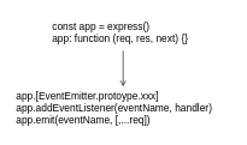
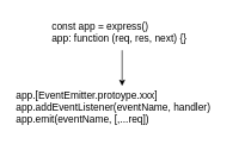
  <mxCell id="0" />
  <mxCell id="1" parent="0" />
- <mxCell id="2" style="edgeStyle=orthogonalEdgeStyle;rounded=0;orthogonalLoop=1;jettySize=auto;html=1;endArrow=open;" parent="1" source="3" target="4" edge="1"><mxGeometry relative="1" as="geometry" /></mxCell>
+ <mxCell id="2" style="edgeStyle=orthogonalEdgeStyle;rounded=0;orthogonalLoop=1;jettySize=auto;html=1;" parent="1" source="3" target="4" edge="1"><mxGeometry relative="1" as="geometry" /></mxCell>
  <mxCell id="3" value="&lt;font style=&quot;font-size: 14px;&quot;&gt;const app = express()&lt;br&gt;app: function (req, res, next) {}&lt;/font&gt;" style="text;html=1;strokeColor=none;fillColor=none;align=left;verticalAlign=middle;whiteSpace=wrap;rounded=0;" parent="1" vertex="1"><mxGeometry x="70" y="20" width="200" height="50" as="geometry" /></mxCell>
  <mxCell id="4" value="&lt;span style=&quot;font-size: 14px;&quot;&gt;app.[EventEmitter.protoype.xxx]&lt;br&gt;app.addEventListener(eventName, handler)&lt;br&gt;app.emit(eventName, [,...req])&lt;br&gt;&lt;/span&gt;" style="text;html=1;strokeColor=none;fillColor=none;align=left;verticalAlign=middle;whiteSpace=wrap;rounded=0;labelPosition=center;verticalLabelPosition=middle;" parent="1" vertex="1"><mxGeometry x="20" y="120" width="300" height="60" as="geometry" /></mxCell>
